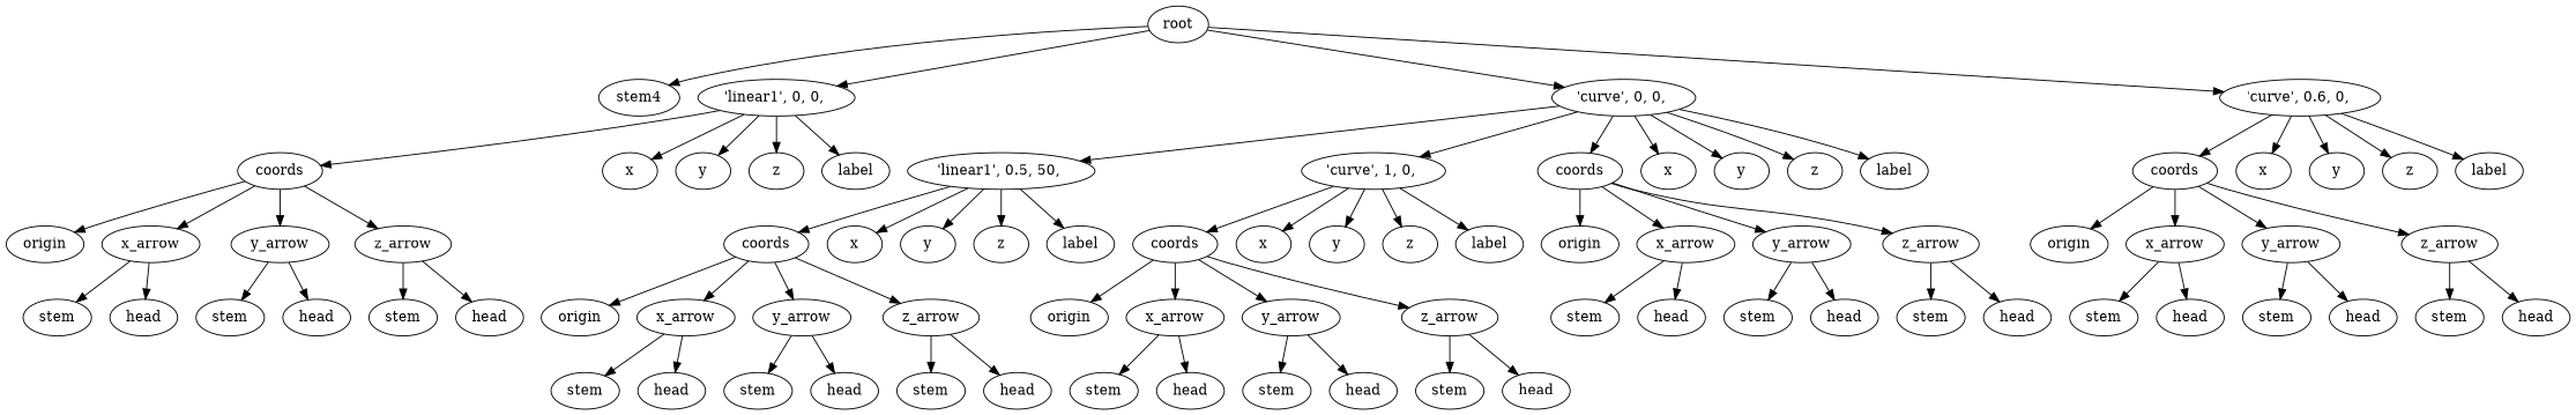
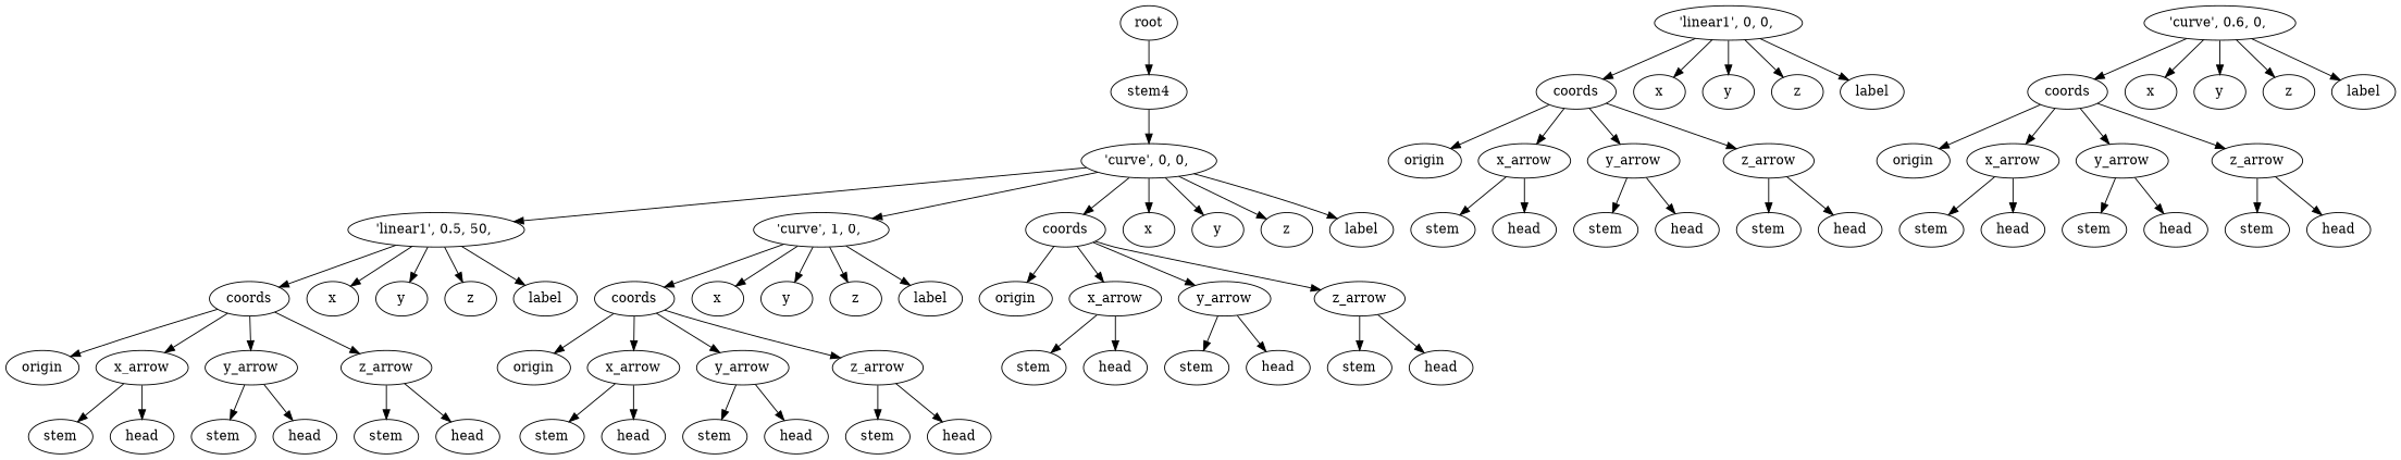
  digraph {
    n1 [label=root]
    n2 [label=stem4]
    n3 [label="'linear1',\ 0,\ 0,\ "]
    n4 [label="'curve',\ 0,\ 0,\ "]
    n5 [label="'curve',\ 0\.6,\ 0,\ "]
    n6 [label=coords]
    n7 [label=x]
    n8 [label=y]
    n9 [label=z]
    n10 [label=label]
    n11 [label="'linear1',\ 0\.5,\ 50,\ "]
    n12 [label=coords]
    n13 [label=x]
    n14 [label=y]
    n15 [label=z]
    n16 [label=label]
    n17 [label="'curve',\ 1,\ 0,\ "]
    n18 [label=coords]
    n19 [label=x]
    n20 [label=y]
    n21 [label=z]
    n22 [label=label]
    n23 [label=coords]
    n24 [label=x]
    n25 [label=y]
    n26 [label=z]
    n27 [label=label]
    n28 [label=coords]
    n29 [label=x]
    n30 [label=y]
    n31 [label=z]
    n32 [label=label]
    n33 [label=origin]
    n34 [label=x_arrow]
    n35 [label=y_arrow]
    n36 [label=z_arrow]
    n37 [label=stem]
    n38 [label=head]
    n39 [label=stem]
    n40 [label=head]
    n41 [label=stem]
    n42 [label=head]
    n43 [label=origin]
    n44 [label=x_arrow]
    n45 [label=y_arrow]
    n46 [label=z_arrow]
    n47 [label=stem]
    n48 [label=head]
    n49 [label=stem]
    n50 [label=head]
    n51 [label=stem]
    n52 [label=head]
    n53 [label=origin]
    n54 [label=x_arrow]
    n55 [label=y_arrow]
    n56 [label=z_arrow]
    n57 [label=stem]
    n58 [label=head]
    n59 [label=stem]
    n60 [label=head]
    n61 [label=stem]
    n62 [label=head]
    n63 [label=origin]
    n64 [label=x_arrow]
    n65 [label=y_arrow]
    n66 [label=z_arrow]
    n67 [label=stem]
    n68 [label=head]
    n69 [label=stem]
    n70 [label=head]
    n71 [label=stem]
    n72 [label=head]
    n73 [label=origin]
    n74 [label=x_arrow]
    n75 [label=y_arrow]
    n76 [label=z_arrow]
    n77 [label=stem]
    n78 [label=head]
    n79 [label=stem]
    n80 [label=head]
    n81 [label=stem]
    n82 [label=head]
    n1 -> n2
-   n1 -> n3
-   n1 -> n4
-   n1 -> n5
+   n2 -> n4
    n3 -> n6
    n3 -> n7
    n3 -> n8
    n3 -> n9
    n3 -> n10
    n4 -> n11
    n4 -> n17
    n4 -> n18
    n4 -> n19
    n4 -> n20
    n4 -> n21
    n4 -> n22
    n5 -> n23
    n5 -> n24
    n5 -> n25
    n5 -> n26
    n5 -> n27
    n6 -> n33
    n6 -> n34
    n6 -> n35
    n6 -> n36
    n11 -> n12
    n11 -> n13
    n11 -> n14
    n11 -> n15
    n11 -> n16
    n12 -> n43
    n12 -> n44
    n12 -> n45
    n12 -> n46
    n17 -> n28
    n17 -> n29
    n17 -> n30
    n17 -> n31
    n17 -> n32
    n18 -> n53
    n18 -> n54
    n18 -> n55
    n18 -> n56
    n23 -> n63
    n23 -> n64
    n23 -> n65
    n23 -> n66
    n28 -> n73
    n28 -> n74
    n28 -> n75
    n28 -> n76
    n34 -> n37
    n34 -> n38
    n35 -> n39
    n35 -> n40
    n36 -> n41
    n36 -> n42
    n44 -> n47
    n44 -> n48
    n45 -> n49
    n45 -> n50
    n46 -> n51
    n46 -> n52
    n54 -> n57
    n54 -> n58
    n55 -> n59
    n55 -> n60
    n56 -> n61
    n56 -> n62
    n64 -> n67
    n64 -> n68
    n65 -> n69
    n65 -> n70
    n66 -> n71
    n66 -> n72
    n74 -> n77
    n74 -> n78
    n75 -> n79
    n75 -> n80
    n76 -> n81
    n76 -> n82
  }
